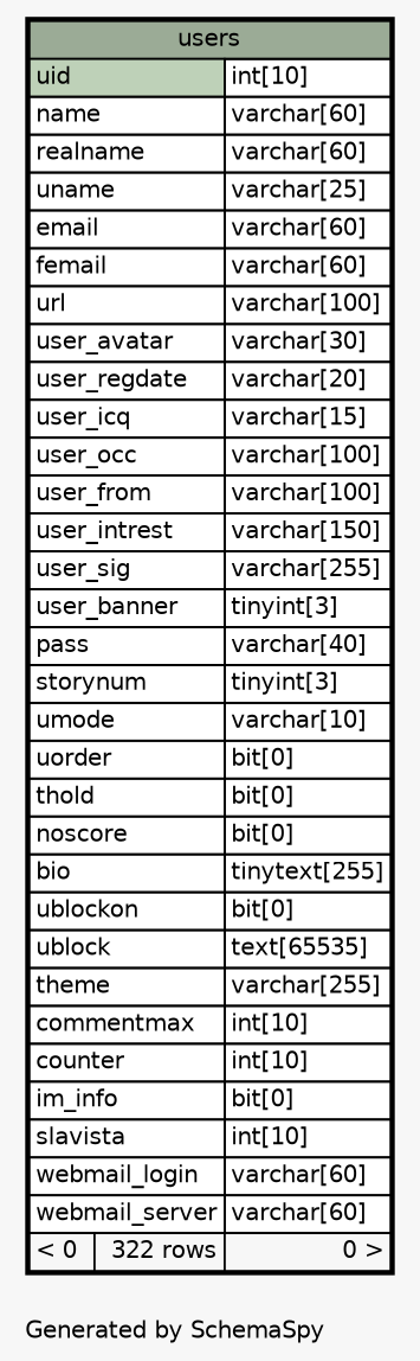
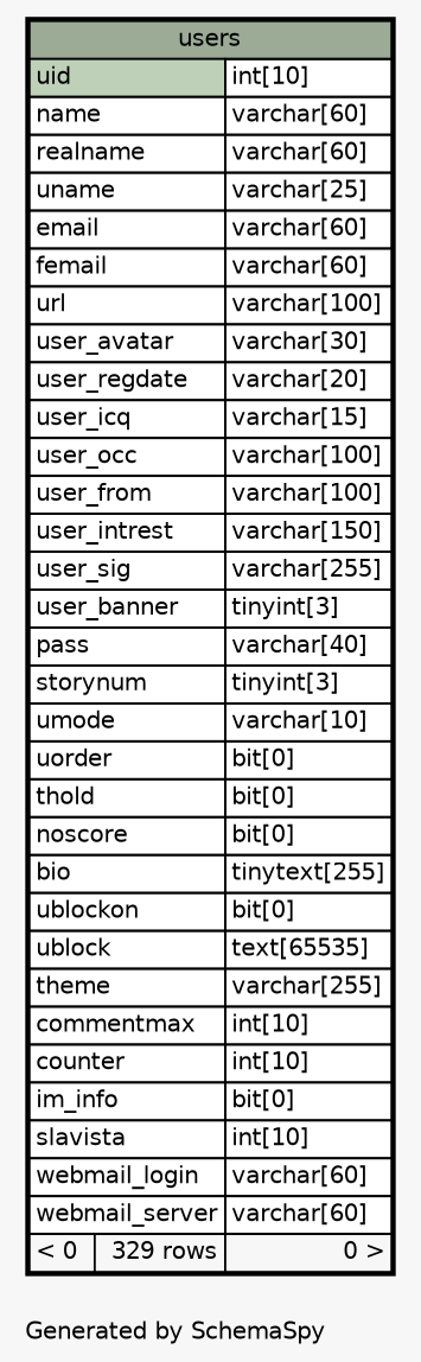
  digraph {
    bgcolor="#f7f7f7"
    fontname=Helvetica
    fontsize=11
    label="\nGenerated by SchemaSpy"
    labeljust=l
    nodesep=0.18
    rankdir=RL
    ranksep=0.46
-   n1 [fontname=Helvetica fontsize=11 label=<     <TABLE BORDER="2" CELLBORDER="1" CELLSPACING="0" BGCOLOR="#ffffff">       <TR><TD COLSPAN="3" BGCOLOR="#9bab96" ALIGN="CENTER">users</TD></TR>       <TR><TD PORT="uid" COLSPAN="2" BGCOLOR="#bed1b8" ALIGN="LEFT">uid</TD><TD PORT="uid.type" ALIGN="LEFT">int[10]</TD></TR>       <TR><TD PORT="name" COLSPAN="2" ALIGN="LEFT">name</TD><TD PORT="name.type" ALIGN="LEFT">varchar[60]</TD></TR>       <TR><TD PORT="realname" COLSPAN="2" ALIGN="LEFT">realname</TD><TD PORT="realname.type" ALIGN="LEFT">varchar[60]</TD></TR>       <TR><TD PORT="uname" COLSPAN="2" ALIGN="LEFT">uname</TD><TD PORT="uname.type" ALIGN="LEFT">varchar[25]</TD></TR>       <TR><TD PORT="email" COLSPAN="2" ALIGN="LEFT">email</TD><TD PORT="email.type" ALIGN="LEFT">varchar[60]</TD></TR>       <TR><TD PORT="femail" COLSPAN="2" ALIGN="LEFT">femail</TD><TD PORT="femail.type" ALIGN="LEFT">varchar[60]</TD></TR>       <TR><TD PORT="url" COLSPAN="2" ALIGN="LEFT">url</TD><TD PORT="url.type" ALIGN="LEFT">varchar[100]</TD></TR>       <TR><TD PORT="user_avatar" COLSPAN="2" ALIGN="LEFT">user_avatar</TD><TD PORT="user_avatar.type" ALIGN="LEFT">varchar[30]</TD></TR>       <TR><TD PORT="user_regdate" COLSPAN="2" ALIGN="LEFT">user_regdate</TD><TD PORT="user_regdate.type" ALIGN="LEFT">varchar[20]</TD></TR>       <TR><TD PORT="user_icq" COLSPAN="2" ALIGN="LEFT">user_icq</TD><TD PORT="user_icq.type" ALIGN="LEFT">varchar[15]</TD></TR>       <TR><TD PORT="user_occ" COLSPAN="2" ALIGN="LEFT">user_occ</TD><TD PORT="user_occ.type" ALIGN="LEFT">varchar[100]</TD></TR>       <TR><TD PORT="user_from" COLSPAN="2" ALIGN="LEFT">user_from</TD><TD PORT="user_from.type" ALIGN="LEFT">varchar[100]</TD></TR>       <TR><TD PORT="user_intrest" COLSPAN="2" ALIGN="LEFT">user_intrest</TD><TD PORT="user_intrest.type" ALIGN="LEFT">varchar[150]</TD></TR>       <TR><TD PORT="user_sig" COLSPAN="2" ALIGN="LEFT">user_sig</TD><TD PORT="user_sig.type" ALIGN="LEFT">varchar[255]</TD></TR>       <TR><TD PORT="user_banner" COLSPAN="2" ALIGN="LEFT">user_banner</TD><TD PORT="user_banner.type" ALIGN="LEFT">tinyint[3]</TD></TR>       <TR><TD PORT="pass" COLSPAN="2" ALIGN="LEFT">pass</TD><TD PORT="pass.type" ALIGN="LEFT">varchar[40]</TD></TR>       <TR><TD PORT="storynum" COLSPAN="2" ALIGN="LEFT">storynum</TD><TD PORT="storynum.type" ALIGN="LEFT">tinyint[3]</TD></TR>       <TR><TD PORT="umode" COLSPAN="2" ALIGN="LEFT">umode</TD><TD PORT="umode.type" ALIGN="LEFT">varchar[10]</TD></TR>       <TR><TD PORT="uorder" COLSPAN="2" ALIGN="LEFT">uorder</TD><TD PORT="uorder.type" ALIGN="LEFT">bit[0]</TD></TR>       <TR><TD PORT="thold" COLSPAN="2" ALIGN="LEFT">thold</TD><TD PORT="thold.type" ALIGN="LEFT">bit[0]</TD></TR>       <TR><TD PORT="noscore" COLSPAN="2" ALIGN="LEFT">noscore</TD><TD PORT="noscore.type" ALIGN="LEFT">bit[0]</TD></TR>       <TR><TD PORT="bio" COLSPAN="2" ALIGN="LEFT">bio</TD><TD PORT="bio.type" ALIGN="LEFT">tinytext[255]</TD></TR>       <TR><TD PORT="ublockon" COLSPAN="2" ALIGN="LEFT">ublockon</TD><TD PORT="ublockon.type" ALIGN="LEFT">bit[0]</TD></TR>       <TR><TD PORT="ublock" COLSPAN="2" ALIGN="LEFT">ublock</TD><TD PORT="ublock.type" ALIGN="LEFT">text[65535]</TD></TR>       <TR><TD PORT="theme" COLSPAN="2" ALIGN="LEFT">theme</TD><TD PORT="theme.type" ALIGN="LEFT">varchar[255]</TD></TR>       <TR><TD PORT="commentmax" COLSPAN="2" ALIGN="LEFT">commentmax</TD><TD PORT="commentmax.type" ALIGN="LEFT">int[10]</TD></TR>       <TR><TD PORT="counter" COLSPAN="2" ALIGN="LEFT">counter</TD><TD PORT="counter.type" ALIGN="LEFT">int[10]</TD></TR>       <TR><TD PORT="im_info" COLSPAN="2" ALIGN="LEFT">im_info</TD><TD PORT="im_info.type" ALIGN="LEFT">bit[0]</TD></TR>       <TR><TD PORT="slavista" COLSPAN="2" ALIGN="LEFT">slavista</TD><TD PORT="slavista.type" ALIGN="LEFT">int[10]</TD></TR>       <TR><TD PORT="webmail_login" COLSPAN="2" ALIGN="LEFT">webmail_login</TD><TD PORT="webmail_login.type" ALIGN="LEFT">varchar[60]</TD></TR>       <TR><TD PORT="webmail_server" COLSPAN="2" ALIGN="LEFT">webmail_server</TD><TD PORT="webmail_server.type" ALIGN="LEFT">varchar[60]</TD></TR>       <TR><TD ALIGN="LEFT" BGCOLOR="#f7f7f7">&lt; 0</TD><TD ALIGN="RIGHT" BGCOLOR="#f7f7f7">322 rows</TD><TD ALIGN="RIGHT" BGCOLOR="#f7f7f7">0 &gt;</TD></TR>     </TABLE>> shape=plaintext]
+   n1 [fontname=Helvetica fontsize=11 label=<     <TABLE BORDER="2" CELLBORDER="1" CELLSPACING="0" BGCOLOR="#ffffff">       <TR><TD COLSPAN="3" BGCOLOR="#9bab96" ALIGN="CENTER">users</TD></TR>       <TR><TD PORT="uid" COLSPAN="2" BGCOLOR="#bed1b8" ALIGN="LEFT">uid</TD><TD PORT="uid.type" ALIGN="LEFT">int[10]</TD></TR>       <TR><TD PORT="name" COLSPAN="2" ALIGN="LEFT">name</TD><TD PORT="name.type" ALIGN="LEFT">varchar[60]</TD></TR>       <TR><TD PORT="realname" COLSPAN="2" ALIGN="LEFT">realname</TD><TD PORT="realname.type" ALIGN="LEFT">varchar[60]</TD></TR>       <TR><TD PORT="uname" COLSPAN="2" ALIGN="LEFT">uname</TD><TD PORT="uname.type" ALIGN="LEFT">varchar[25]</TD></TR>       <TR><TD PORT="email" COLSPAN="2" ALIGN="LEFT">email</TD><TD PORT="email.type" ALIGN="LEFT">varchar[60]</TD></TR>       <TR><TD PORT="femail" COLSPAN="2" ALIGN="LEFT">femail</TD><TD PORT="femail.type" ALIGN="LEFT">varchar[60]</TD></TR>       <TR><TD PORT="url" COLSPAN="2" ALIGN="LEFT">url</TD><TD PORT="url.type" ALIGN="LEFT">varchar[100]</TD></TR>       <TR><TD PORT="user_avatar" COLSPAN="2" ALIGN="LEFT">user_avatar</TD><TD PORT="user_avatar.type" ALIGN="LEFT">varchar[30]</TD></TR>       <TR><TD PORT="user_regdate" COLSPAN="2" ALIGN="LEFT">user_regdate</TD><TD PORT="user_regdate.type" ALIGN="LEFT">varchar[20]</TD></TR>       <TR><TD PORT="user_icq" COLSPAN="2" ALIGN="LEFT">user_icq</TD><TD PORT="user_icq.type" ALIGN="LEFT">varchar[15]</TD></TR>       <TR><TD PORT="user_occ" COLSPAN="2" ALIGN="LEFT">user_occ</TD><TD PORT="user_occ.type" ALIGN="LEFT">varchar[100]</TD></TR>       <TR><TD PORT="user_from" COLSPAN="2" ALIGN="LEFT">user_from</TD><TD PORT="user_from.type" ALIGN="LEFT">varchar[100]</TD></TR>       <TR><TD PORT="user_intrest" COLSPAN="2" ALIGN="LEFT">user_intrest</TD><TD PORT="user_intrest.type" ALIGN="LEFT">varchar[150]</TD></TR>       <TR><TD PORT="user_sig" COLSPAN="2" ALIGN="LEFT">user_sig</TD><TD PORT="user_sig.type" ALIGN="LEFT">varchar[255]</TD></TR>       <TR><TD PORT="user_banner" COLSPAN="2" ALIGN="LEFT">user_banner</TD><TD PORT="user_banner.type" ALIGN="LEFT">tinyint[3]</TD></TR>       <TR><TD PORT="pass" COLSPAN="2" ALIGN="LEFT">pass</TD><TD PORT="pass.type" ALIGN="LEFT">varchar[40]</TD></TR>       <TR><TD PORT="storynum" COLSPAN="2" ALIGN="LEFT">storynum</TD><TD PORT="storynum.type" ALIGN="LEFT">tinyint[3]</TD></TR>       <TR><TD PORT="umode" COLSPAN="2" ALIGN="LEFT">umode</TD><TD PORT="umode.type" ALIGN="LEFT">varchar[10]</TD></TR>       <TR><TD PORT="uorder" COLSPAN="2" ALIGN="LEFT">uorder</TD><TD PORT="uorder.type" ALIGN="LEFT">bit[0]</TD></TR>       <TR><TD PORT="thold" COLSPAN="2" ALIGN="LEFT">thold</TD><TD PORT="thold.type" ALIGN="LEFT">bit[0]</TD></TR>       <TR><TD PORT="noscore" COLSPAN="2" ALIGN="LEFT">noscore</TD><TD PORT="noscore.type" ALIGN="LEFT">bit[0]</TD></TR>       <TR><TD PORT="bio" COLSPAN="2" ALIGN="LEFT">bio</TD><TD PORT="bio.type" ALIGN="LEFT">tinytext[255]</TD></TR>       <TR><TD PORT="ublockon" COLSPAN="2" ALIGN="LEFT">ublockon</TD><TD PORT="ublockon.type" ALIGN="LEFT">bit[0]</TD></TR>       <TR><TD PORT="ublock" COLSPAN="2" ALIGN="LEFT">ublock</TD><TD PORT="ublock.type" ALIGN="LEFT">text[65535]</TD></TR>       <TR><TD PORT="theme" COLSPAN="2" ALIGN="LEFT">theme</TD><TD PORT="theme.type" ALIGN="LEFT">varchar[255]</TD></TR>       <TR><TD PORT="commentmax" COLSPAN="2" ALIGN="LEFT">commentmax</TD><TD PORT="commentmax.type" ALIGN="LEFT">int[10]</TD></TR>       <TR><TD PORT="counter" COLSPAN="2" ALIGN="LEFT">counter</TD><TD PORT="counter.type" ALIGN="LEFT">int[10]</TD></TR>       <TR><TD PORT="im_info" COLSPAN="2" ALIGN="LEFT">im_info</TD><TD PORT="im_info.type" ALIGN="LEFT">bit[0]</TD></TR>       <TR><TD PORT="slavista" COLSPAN="2" ALIGN="LEFT">slavista</TD><TD PORT="slavista.type" ALIGN="LEFT">int[10]</TD></TR>       <TR><TD PORT="webmail_login" COLSPAN="2" ALIGN="LEFT">webmail_login</TD><TD PORT="webmail_login.type" ALIGN="LEFT">varchar[60]</TD></TR>       <TR><TD PORT="webmail_server" COLSPAN="2" ALIGN="LEFT">webmail_server</TD><TD PORT="webmail_server.type" ALIGN="LEFT">varchar[60]</TD></TR>       <TR><TD ALIGN="LEFT" BGCOLOR="#f7f7f7">&lt; 0</TD><TD ALIGN="RIGHT" BGCOLOR="#f7f7f7">329 rows</TD><TD ALIGN="RIGHT" BGCOLOR="#f7f7f7">0 &gt;</TD></TR>     </TABLE>> shape=plaintext]
  }
